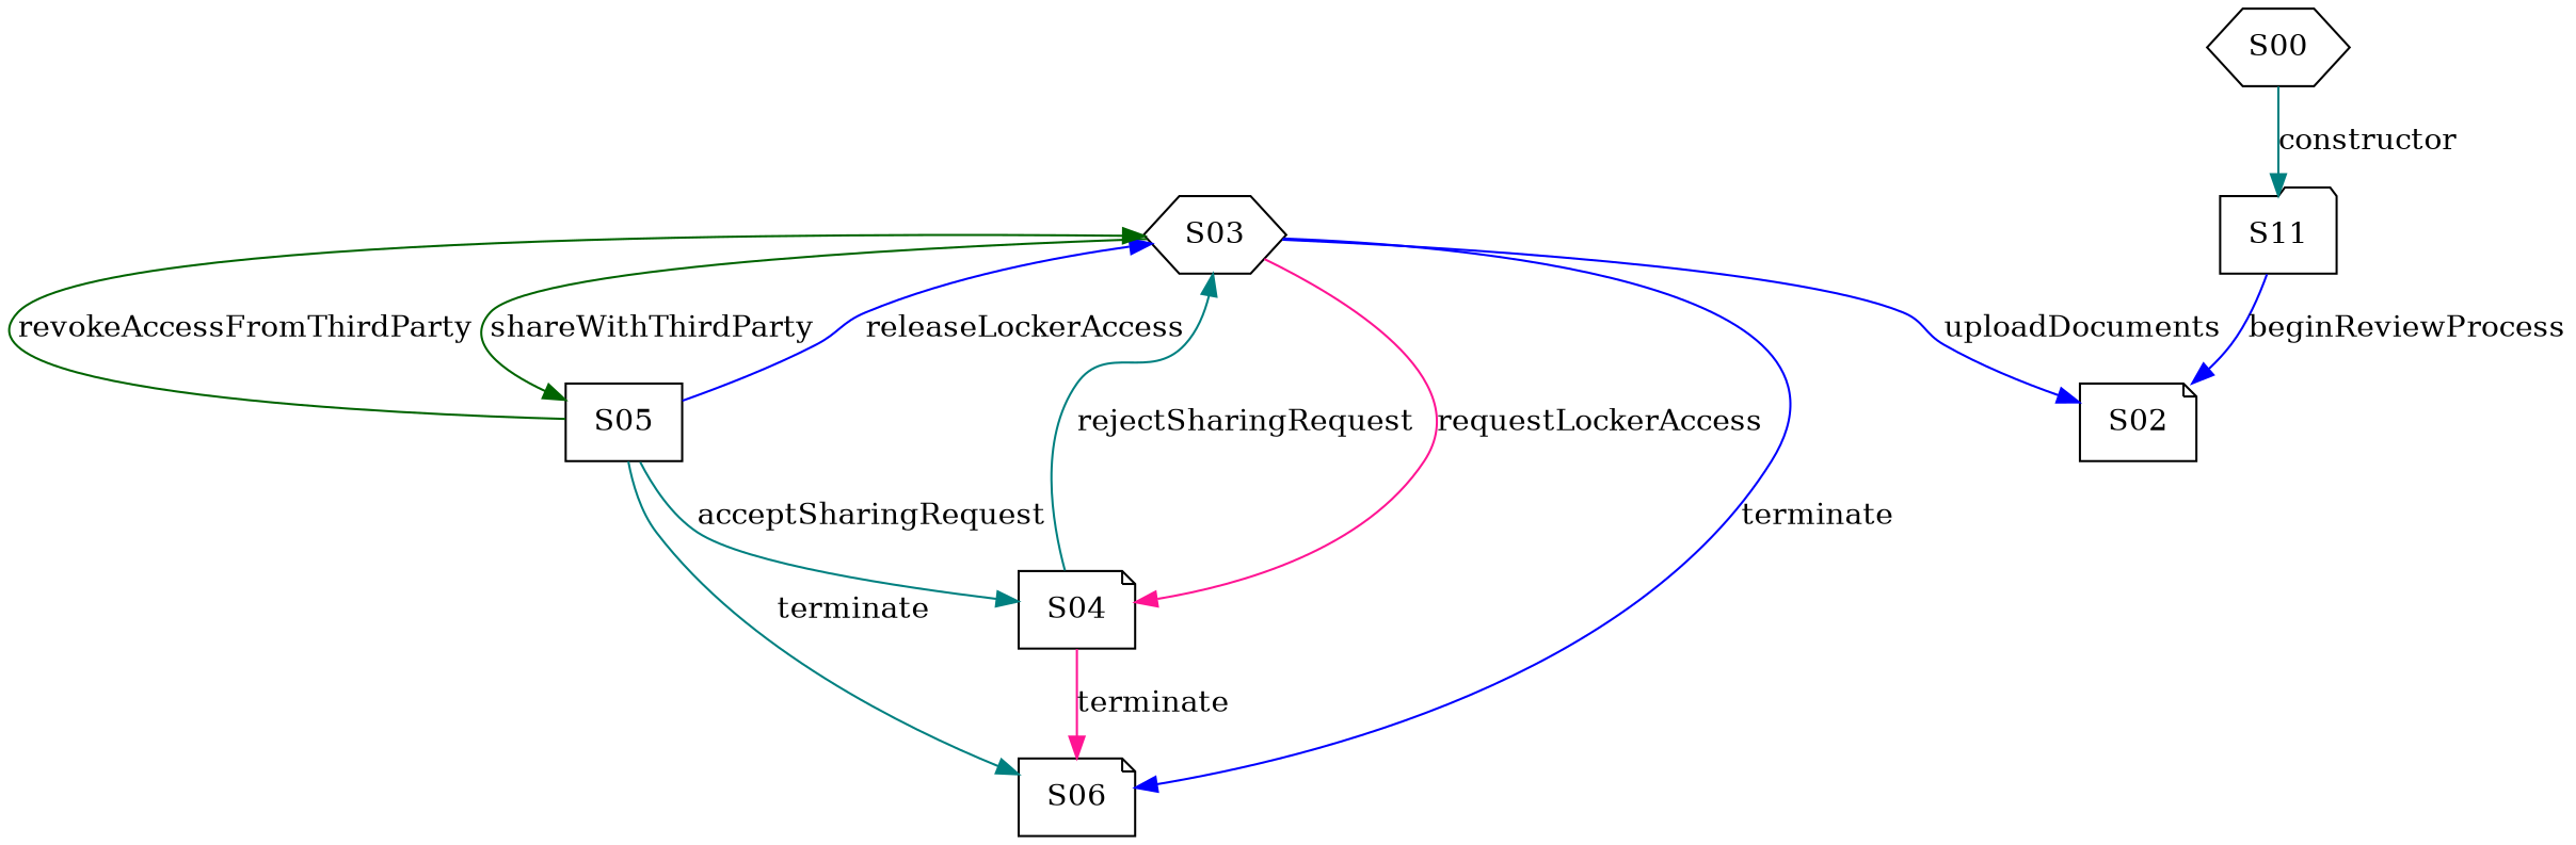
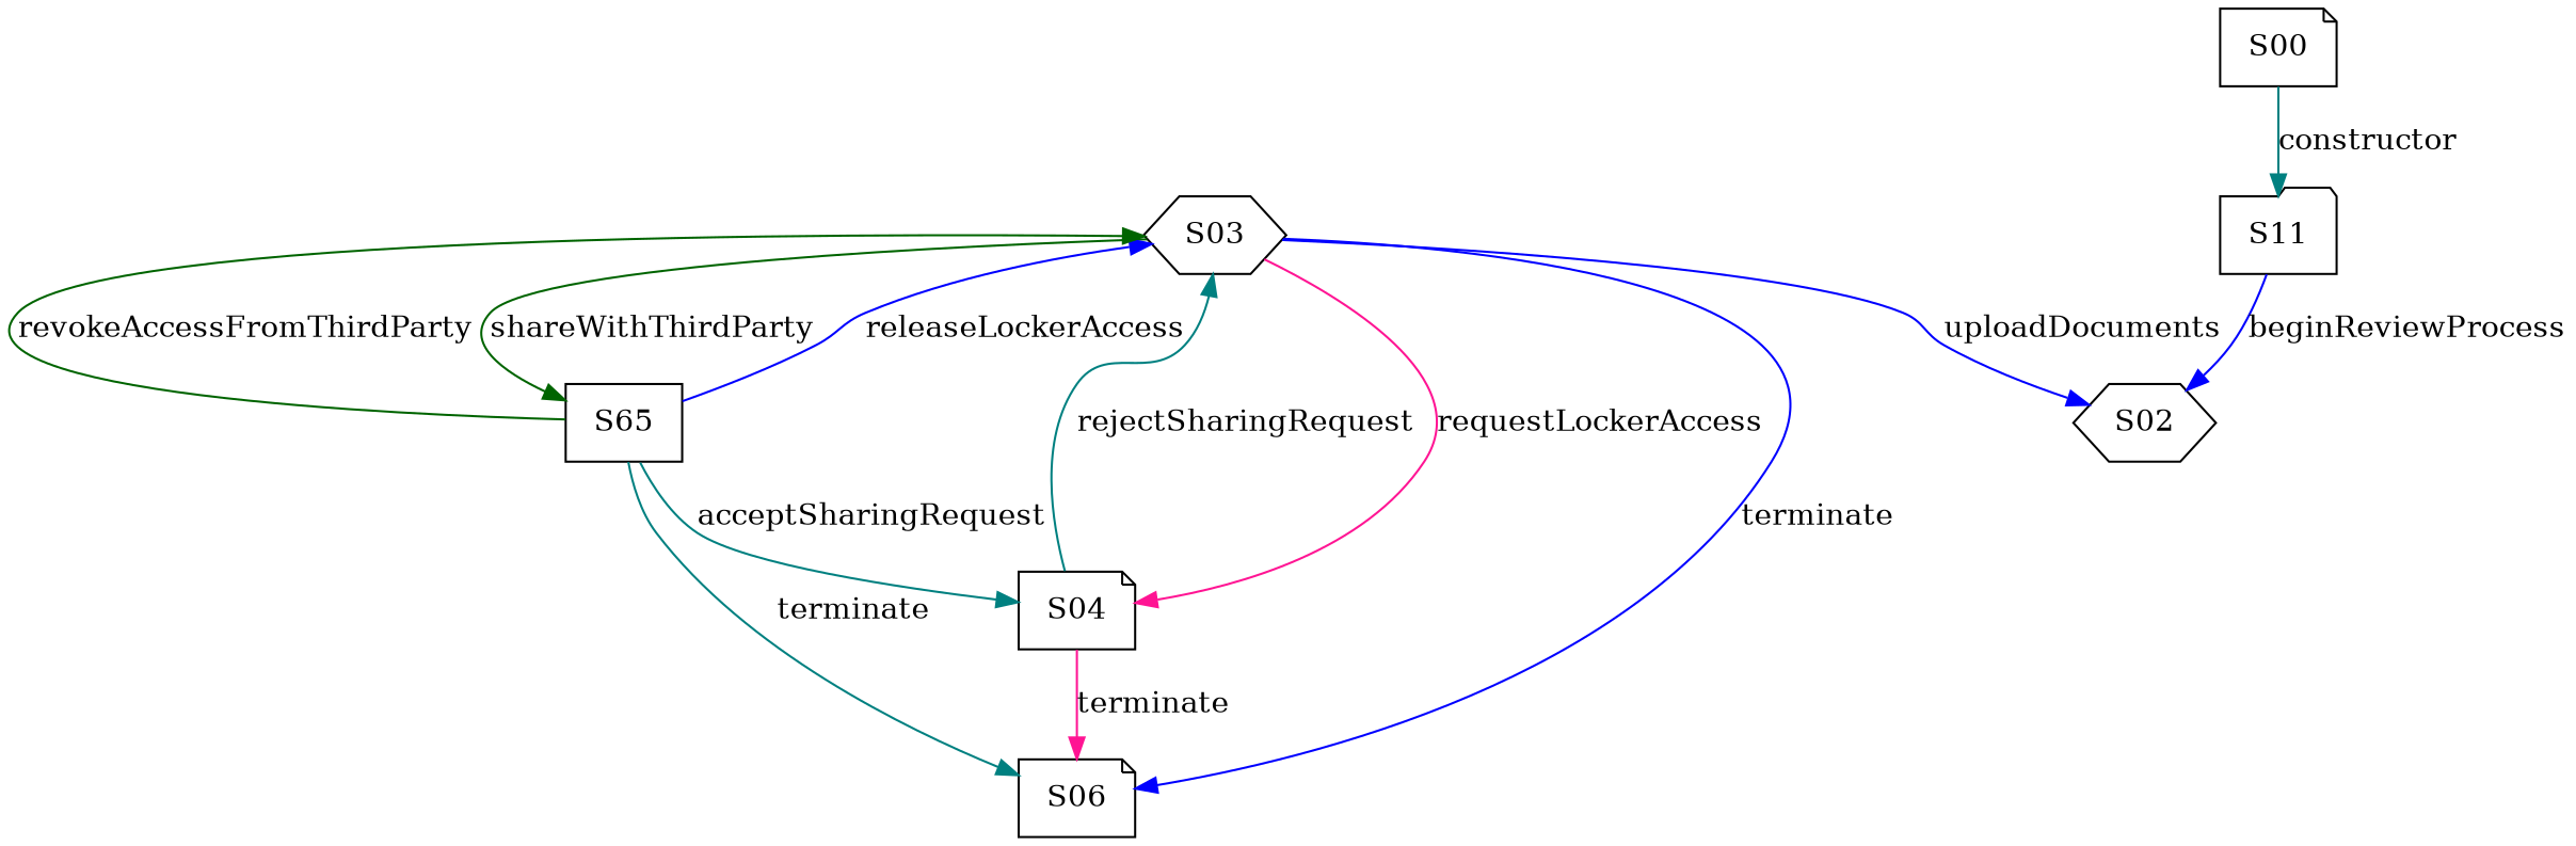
  digraph {
    node [shape=hexagon]
    edge [color=blue]
    n1 [label=S11 shape=folder]
-   S00
-   S02 [shape=note]
+   S00 [shape=note]
+   S02
    S03
-   S05 [shape=box]
+   S05 [shape=box label=S65]
    S04 [shape=note]
    S06 [shape=note]
    n1 -> S02 [label=beginReviewProcess]
    S00 -> n1 [color=teal label=constructor]
    S03 -> S02 [label=uploadDocuments]
    S03 -> S05 [color=darkgreen label=shareWithThirdParty]
    S03 -> S04 [color=deeppink label=requestLockerAccess]
    S03 -> S06 [label=terminate]
    S05 -> S03 [label=releaseLockerAccess]
    S05 -> S03 [color=darkgreen label=revokeAccessFromThirdParty]
    S05 -> S04 [color=teal label=acceptSharingRequest]
    S05 -> S06 [color=teal label=terminate]
    S04 -> S03 [color=teal label=rejectSharingRequest]
    S04 -> S06 [color=deeppink label=terminate]
  }
